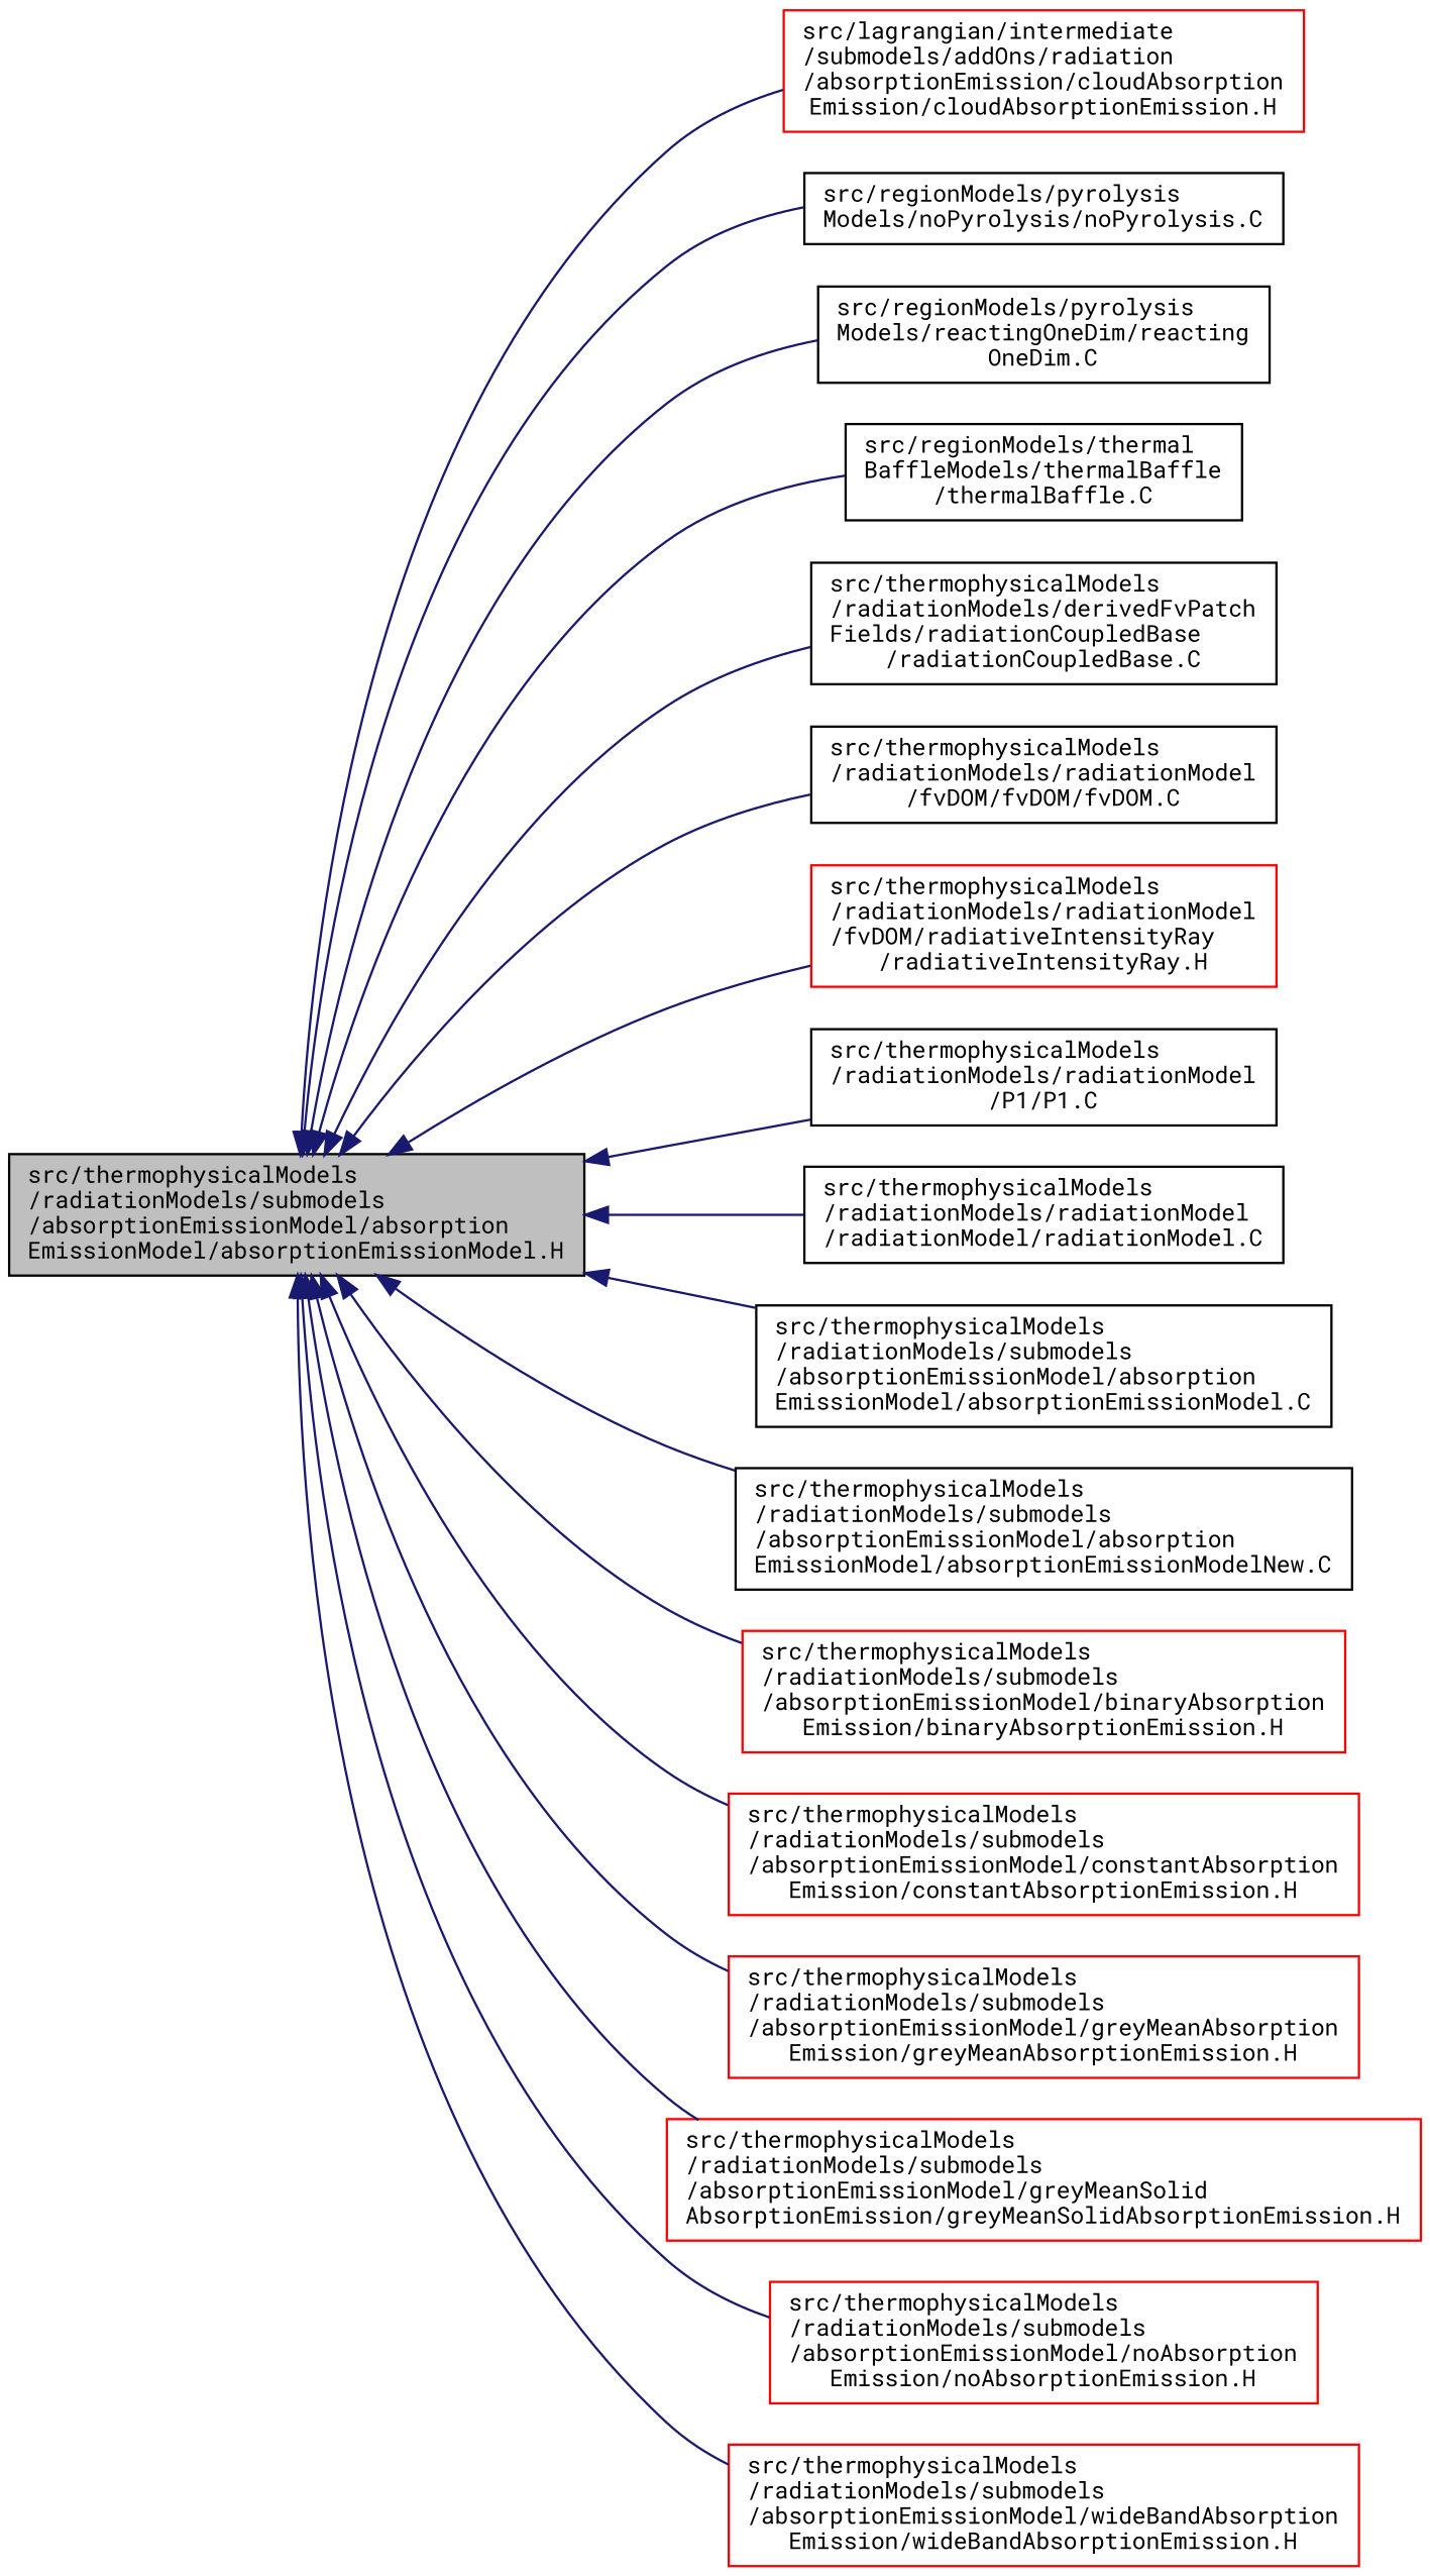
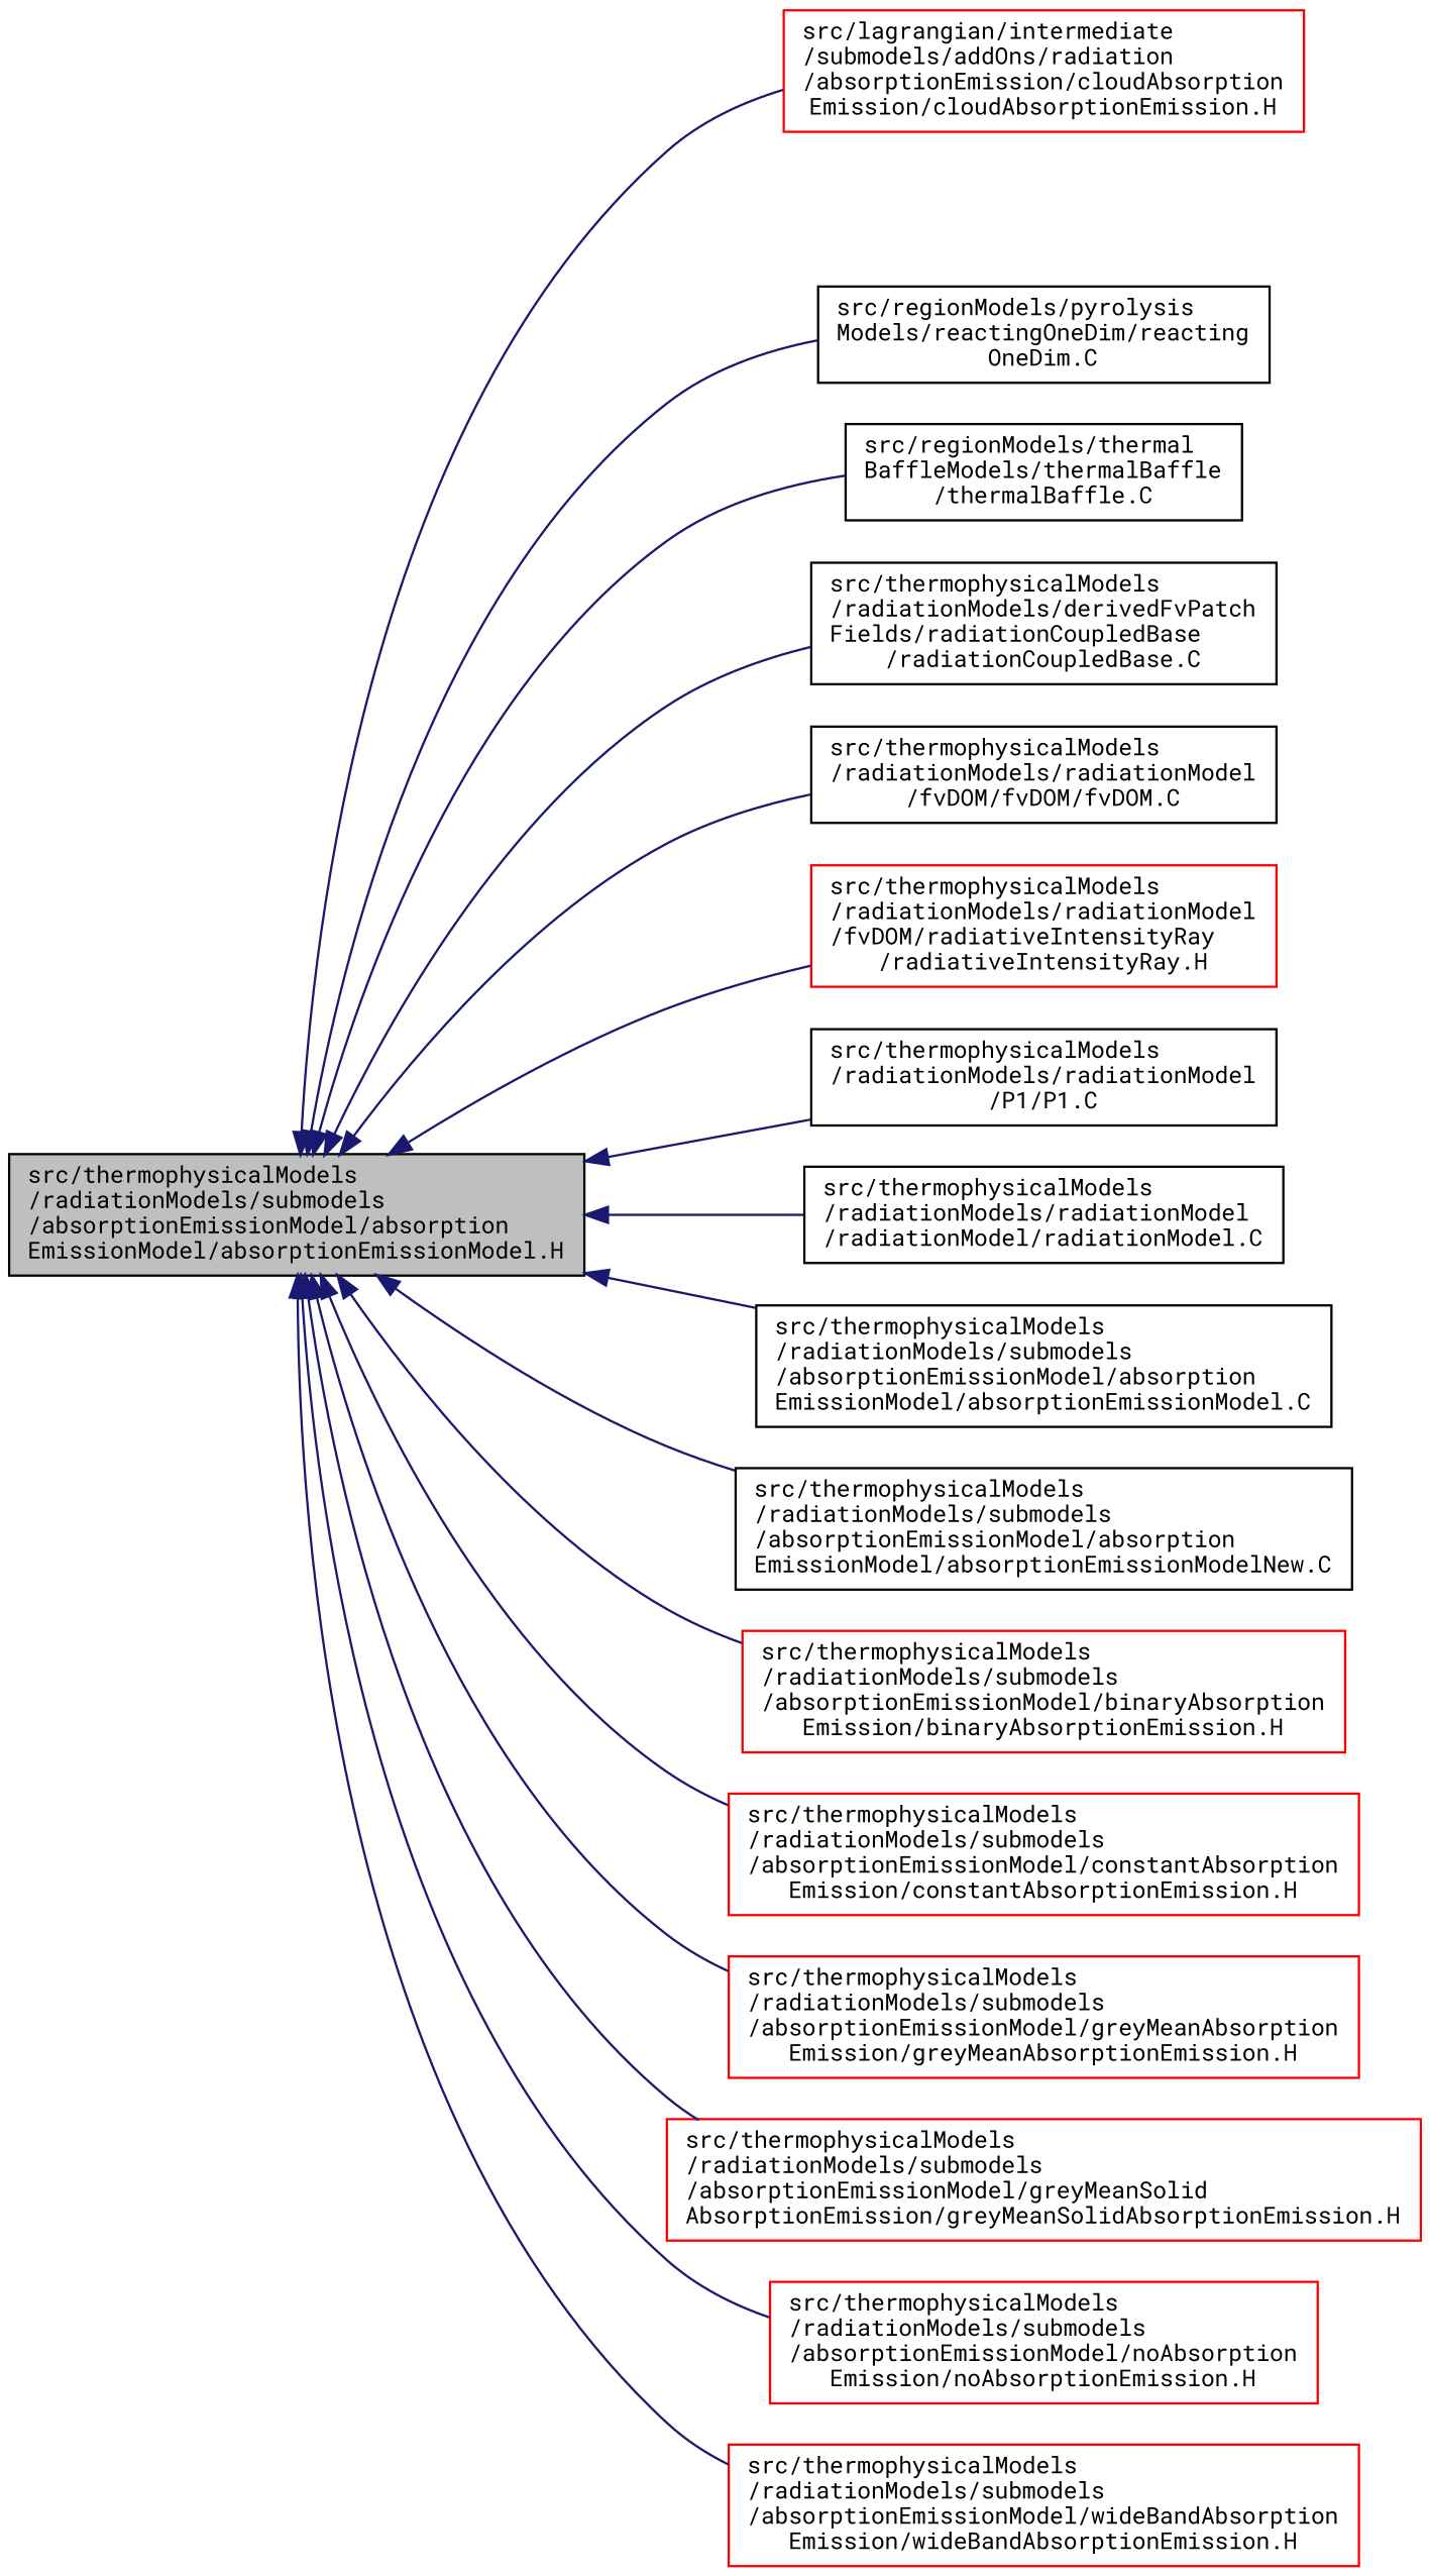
  digraph {
    rankdir=LR
    fontname="Roboto Mono"
    node [color=black fontname="Roboto Mono" fontsize=10 shape=record]
    edge [color=midnightblue dir=back fontname="Roboto Mono" fontsize=10 labelfontname=FreeSans labelfontsize=10 style=solid]
    n1 [fillcolor=grey75 fontcolor=black height=0.2 label="src/thermophysicalModels\l/radiationModels/submodels\l/absorptionEmissionModel/absorption\lEmissionModel/absorptionEmissionModel.H" style=filled width=0.4]
    n2 [color=red height=0.2 label="src/lagrangian/intermediate\l/submodels/addOns/radiation\l/absorptionEmission/cloudAbsorption\lEmission/cloudAbsorptionEmission.H" width=0.4]
-   n3 [height=0.2 label="src/regionModels/pyrolysis\lModels/noPyrolysis/noPyrolysis.C" width=0.4]
    n4 [height=0.2 label="src/regionModels/pyrolysis\lModels/reactingOneDim/reacting\lOneDim.C" width=0.4]
    n5 [height=0.2 label="src/regionModels/thermal\lBaffleModels/thermalBaffle\l/thermalBaffle.C" width=0.4]
    n6 [height=0.2 label="src/thermophysicalModels\l/radiationModels/derivedFvPatch\lFields/radiationCoupledBase\l/radiationCoupledBase.C" width=0.4]
    n7 [height=0.2 label="src/thermophysicalModels\l/radiationModels/radiationModel\l/fvDOM/fvDOM/fvDOM.C" width=0.4]
    n8 [color=red height=0.2 label="src/thermophysicalModels\l/radiationModels/radiationModel\l/fvDOM/radiativeIntensityRay\l/radiativeIntensityRay.H" width=0.4]
    n9 [height=0.2 label="src/thermophysicalModels\l/radiationModels/radiationModel\l/P1/P1.C" width=0.4]
    n10 [height=0.2 label="src/thermophysicalModels\l/radiationModels/radiationModel\l/radiationModel/radiationModel.C" width=0.4]
    n11 [height=0.2 label="src/thermophysicalModels\l/radiationModels/submodels\l/absorptionEmissionModel/absorption\lEmissionModel/absorptionEmissionModel.C" width=0.4]
    n12 [height=0.2 label="src/thermophysicalModels\l/radiationModels/submodels\l/absorptionEmissionModel/absorption\lEmissionModel/absorptionEmissionModelNew.C" width=0.4]
    n13 [color=red height=0.2 label="src/thermophysicalModels\l/radiationModels/submodels\l/absorptionEmissionModel/binaryAbsorption\lEmission/binaryAbsorptionEmission.H" width=0.4]
    n14 [color=red height=0.2 label="src/thermophysicalModels\l/radiationModels/submodels\l/absorptionEmissionModel/constantAbsorption\lEmission/constantAbsorptionEmission.H" width=0.4]
    n15 [color=red height=0.2 label="src/thermophysicalModels\l/radiationModels/submodels\l/absorptionEmissionModel/greyMeanAbsorption\lEmission/greyMeanAbsorptionEmission.H" width=0.4]
    n16 [color=red height=0.2 label="src/thermophysicalModels\l/radiationModels/submodels\l/absorptionEmissionModel/greyMeanSolid\lAbsorptionEmission/greyMeanSolidAbsorptionEmission.H" width=0.4]
    n17 [color=red height=0.2 label="src/thermophysicalModels\l/radiationModels/submodels\l/absorptionEmissionModel/noAbsorption\lEmission/noAbsorptionEmission.H" width=0.4]
    n18 [color=red height=0.2 label="src/thermophysicalModels\l/radiationModels/submodels\l/absorptionEmissionModel/wideBandAbsorption\lEmission/wideBandAbsorptionEmission.H" width=0.4]
    n1 -> n2
-   n1 -> n3
    n1 -> n4
    n1 -> n5
    n1 -> n6
    n1 -> n7
    n1 -> n8
    n1 -> n9
    n1 -> n10
    n1 -> n11
    n1 -> n12
    n1 -> n13
    n1 -> n14
    n1 -> n15
    n1 -> n16
    n1 -> n17
    n1 -> n18
  }
